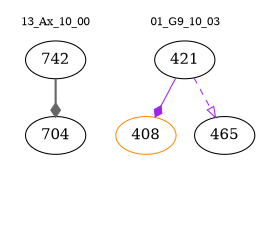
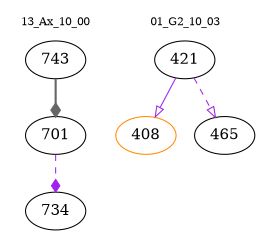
  digraph {
    node [color=black]
    edge [arrowhead=diamond color=purple style=dashed]
-   n1 [label=742]
-   n2 [label=704]
+   n1 [label=743]
+   n2 [label=701]
+   n3 [label=734]
    n4 [label=421]
    n5 [color=darkorange label=408]
    n6 [label=465]
    subgraph cluster_1 {
      color=white
      fontsize=10
      label="13_Ax_10_00"
      n1
      n2
+     n3
    }
    subgraph cluster_2 {
      color=white
      fontsize=10
-     label="01_G9_10_03"
+     label="01_G2_10_03"
      n4
      n5
      n6
    }
    n1 -> n2 [color=gray40 style=bold]
-   n4 -> n5 [style=solid]
+   n2 -> n3
+   n4 -> n5 [arrowhead=onormal style=solid]
    n4 -> n6 [arrowhead=onormal]
  }
